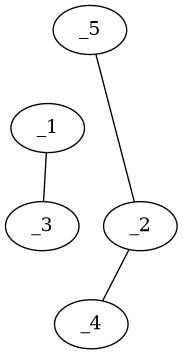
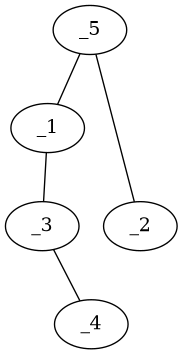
  graph {
    n1 [label=_5 x=0.539828 y=3.03311]
    _1 [x=2.13922 y=2.19914]
    _2 [x=1.5 y=0.75]
    _3 [x=1.16206 y=3.04092]
    _4 [x=0.192483 y=0.00940342]
+   n1 -- _1
    n1 -- _2
    _1 -- _3
-   _2 -- _4
+   _3 -- _4
  }
